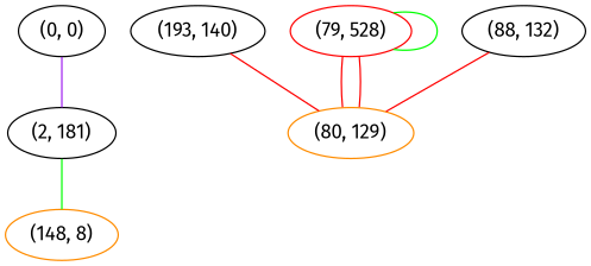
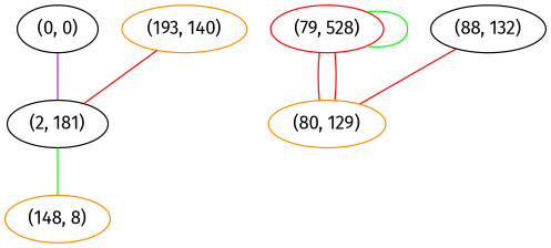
  graph {
    fontname="Fira Sans"
    node [color=black fontname="Fira Sans"]
    edge [color=red fontname="Fira Sans" weight=1]
    n1 [label="(2, 181)"]
    "(0, 0)"
    "(148, 8)" [color=darkorange]
    "(80, 129)" [color=darkorange]
-   "(193, 140)"
+   "(193, 140)" [color=darkorange]
    n6 [color=red label="(79, 528)"]
    "(88, 132)"
    n1 -- "(148, 8)" [color=green weight=2]
    "(0, 0)" -- n1 [color=purple weight=4]
-   "(193, 140)" -- "(80, 129)"
+   "(193, 140)" -- n1
    n6 -- "(80, 129)"
    n6 -- "(80, 129)"
    n6 -- n6 [color=green weight=2]
    "(88, 132)" -- "(80, 129)"
  }
